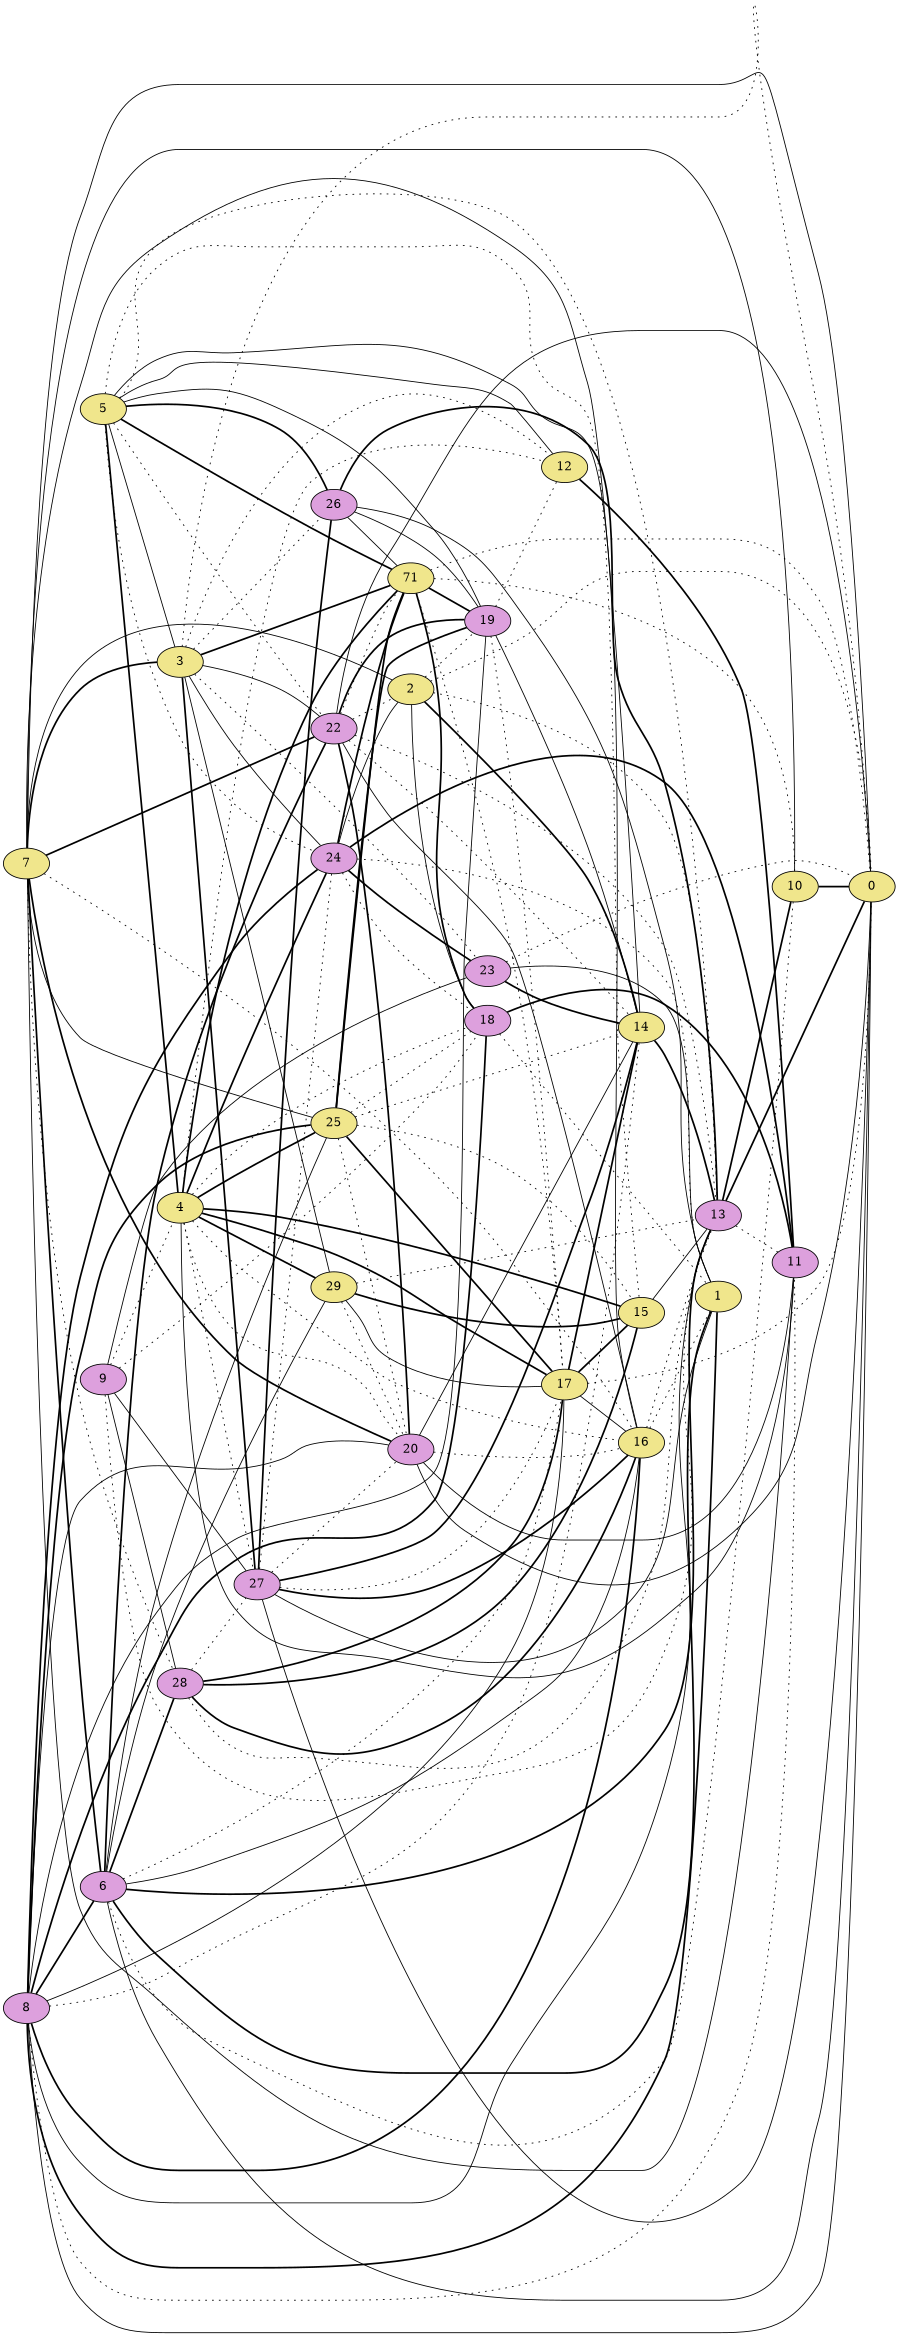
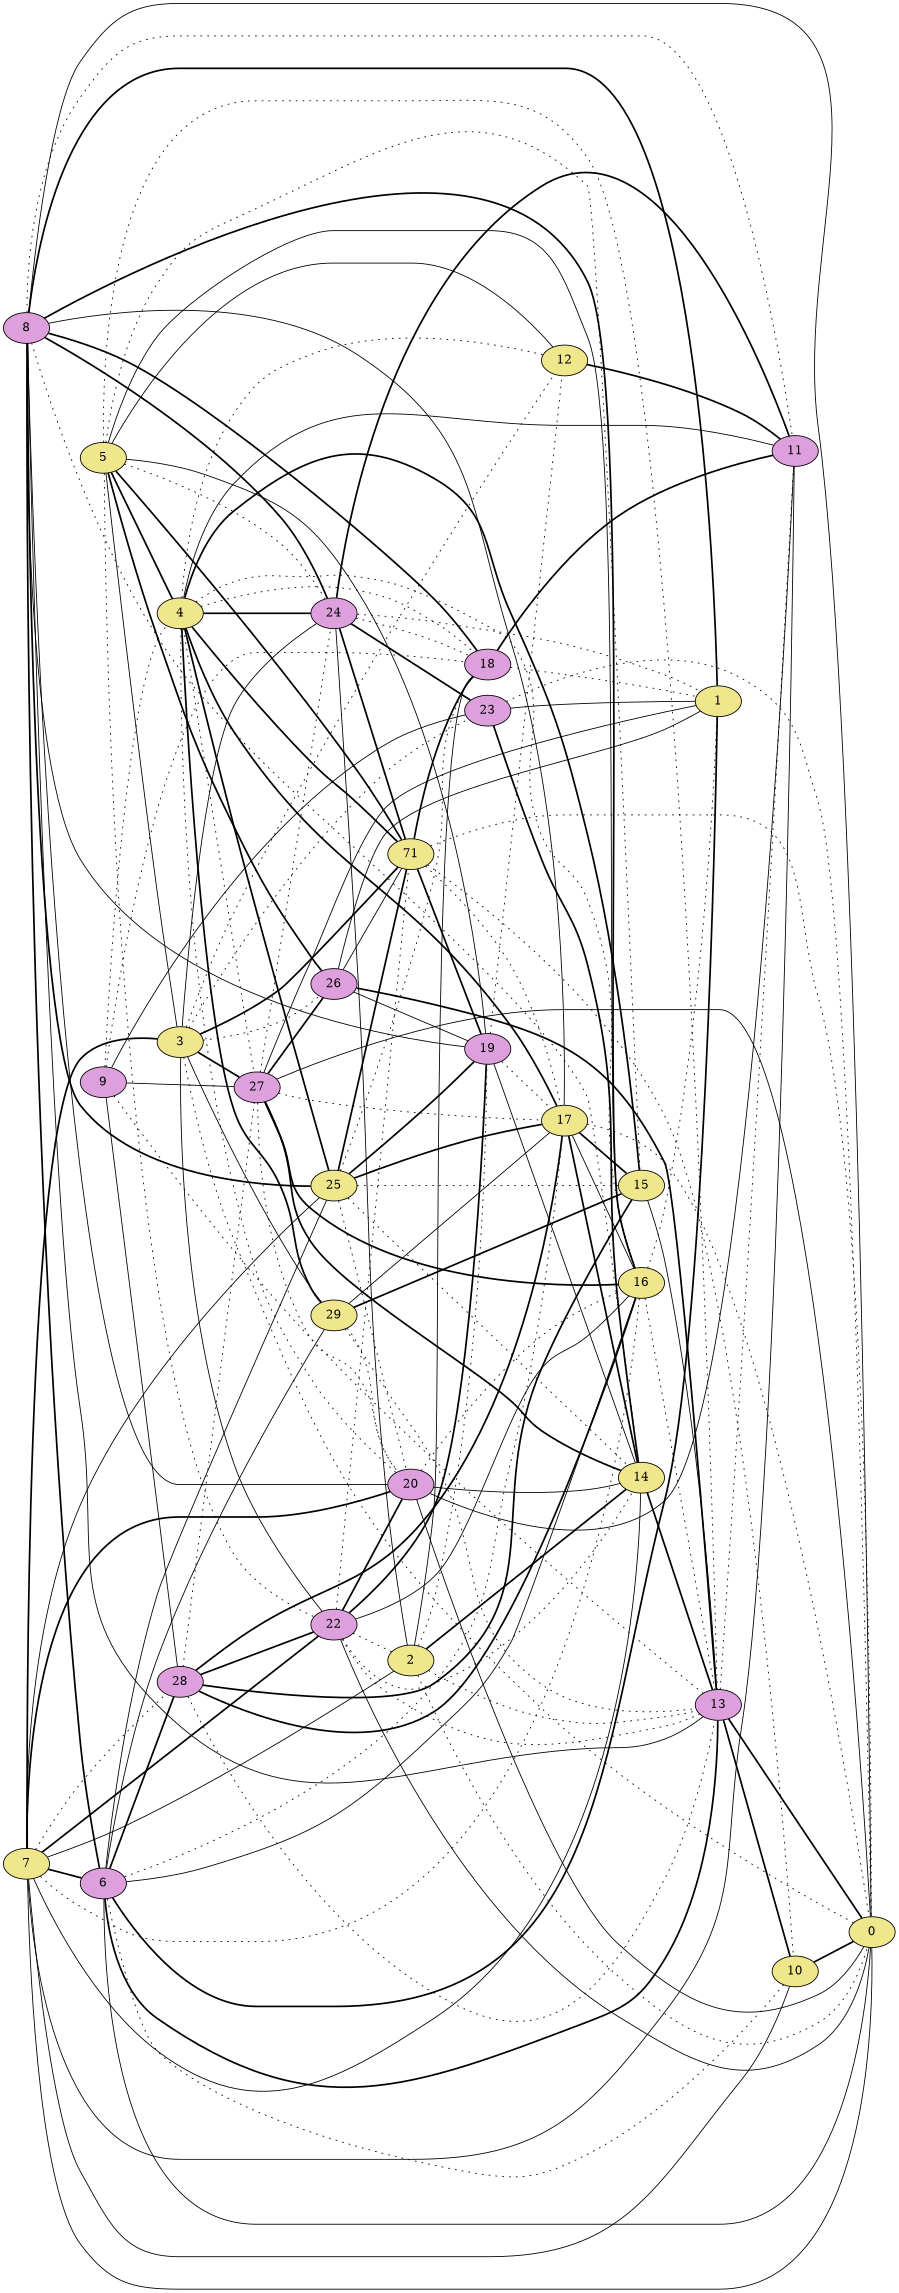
  digraph {
    fontname="DejaVu Serif"
    rankdir=LR
    node [fillcolor=khaki fontname="DejaVu Serif" style=filled]
    edge [color=black dir=none fontname="DejaVu Serif" style=dotted]
    24 [fillcolor=plum]
    11 [fillcolor=plum]
    n3 [label=71]
    2
    18 [fillcolor=plum]
    1
    23 [fillcolor=plum]
    0
    19 [fillcolor=plum]
    17
    10
    14
    13 [fillcolor=plum]
    8 [fillcolor=plum]
    6 [fillcolor=plum]
    16
    20 [fillcolor=plum]
    25
    22 [fillcolor=plum]
    29
    28 [fillcolor=plum]
    12
    5
    3
    4
    26 [fillcolor=plum]
    15
    27 [fillcolor=plum]
    9 [fillcolor=plum]
    7
    subgraph sub_1 {
      24
      11
      n3
      2
      18
      1
      23
      0
      19
      17
      10
      14
      13
      8
      6
      16
      20
      25
      22
      29
      28
      12
      5
      3
      4
      26
      15
      27
      9
      7
    }
    24 -> 11 [style=bold]
    24 -> n3 [style=bold]
    24 -> 2 [style=solid]
    24 -> 18
    24 -> 1
    24 -> 23 [style=bold]
    n3 -> 18 [style=bold]
    n3 -> 0
    n3 -> 19 [style=bold]
    n3 -> 17
    n3 -> 10
    2 -> 18 [style=solid]
    2 -> 0
    2 -> 19
    2 -> 14 [style=bold]
    2 -> 13
    18 -> 11 [style=bold]
    18 -> 1
    23 -> 1 [style=solid]
    23 -> 0
    23 -> 14 [style=bold]
    19 -> 17
    19 -> 14 [style=solid]
    19 -> 12
    17 -> 0
    17 -> 14 [style=bold]
    17 -> 16 [style=solid]
    17 -> 15 [style=bold]
    10 -> 0 [style=bold]
    14 -> 13 [style=bold]
    13 -> 11
    13 -> 0 [style=bold]
    13 -> 10 [style=bold]
    8 -> 24 [style=bold]
    8 -> 11
    8 -> 18 [style=bold]
    8 -> 1 [style=bold]
    8 -> 0 [style=solid]
    8 -> 19 [style=solid]
    8 -> 17 [style=solid]
    8 -> 14
    8 -> 13 [style=solid]
    8 -> 6 [style=bold]
    8 -> 16 [style=bold]
    8 -> 20 [style=solid]
    8 -> 25 [style=bold]
    6 -> 1 [style=bold]
    6 -> 0 [style=solid]
    6 -> 17
    6 -> 10
    6 -> 13 [style=bold]
    6 -> 16 [style=solid]
    6 -> 25 [style=solid]
-   6 -> 22 [style=bold]
+   28 -> 22 [style=bold]
    6 -> 29 [style=solid]
    6 -> 28 [style=bold]
    16 -> 1
    16 -> 13
    20 -> 11 [style=solid]
    20 -> 0 [style=solid]
    20 -> 14 [style=solid]
    20 -> 16
    25 -> n3 [style=bold]
    25 -> 18
    25 -> 19 [style=bold]
    25 -> 17 [style=bold]
    25 -> 14
    25 -> 20
    25 -> 15
    22 -> n3
    22 -> 2
    22 -> 0 [style=solid]
    22 -> 19 [style=bold]
    22 -> 14
    22 -> 13
    22 -> 16 [style=solid]
    22 -> 20 [style=bold]
    29 -> 17 [style=solid]
    29 -> 13
    29 -> 20
    29 -> 15 [style=bold]
    28 -> 17 [style=bold]
    28 -> 13
    28 -> 16 [style=bold]
    28 -> 15 [style=bold]
    28 -> 27
    12 -> 11 [style=bold]
    5 -> 24
    5 -> n3 [style=bold]
    5 -> 19 [style=solid]
    5 -> 13
    5 -> 16 [style=solid]
    5 -> 22
    5 -> 12 [style=solid]
    5 -> 3 [style=solid]
    5 -> 4 [style=bold]
    5 -> 26 [style=bold]
    5 -> 15
    3 -> 24 [style=solid]
    3 -> n3 [style=bold]
    3 -> 23
    3 -> 0
    3 -> 22 [style=solid]
    3 -> 29 [style=solid]
    3 -> 12
    3 -> 26
    3 -> 27 [style=bold]
    4 -> 24 [style=bold]
    4 -> 11 [style=solid]
    4 -> n3 [style=bold]
    4 -> 18
    4 -> 17 [style=bold]
    4 -> 16
    4 -> 20
    4 -> 25 [style=bold]
    4 -> 29 [style=bold]
    4 -> 12
    4 -> 15 [style=bold]
    4 -> 27
    26 -> n3 [style=solid]
    26 -> 1 [style=solid]
    26 -> 19 [style=solid]
    26 -> 13 [style=bold]
    15 -> 13 [style=solid]
    27 -> 24
    27 -> 1 [style=solid]
    27 -> 0 [style=solid]
    27 -> 17
    27 -> 14 [style=bold]
    27 -> 16 [style=bold]
    27 -> 20
    27 -> 26 [style=bold]
    9 -> 18
    9 -> 23 [style=solid]
    9 -> 13
    9 -> 28 [style=solid]
    9 -> 4
    9 -> 27 [style=solid]
    7 -> 11 [style=solid]
    7 -> 2 [style=solid]
    7 -> 0 [style=solid]
    7 -> 10 [style=solid]
    7 -> 14 [style=solid]
    7 -> 6 [style=bold]
    7 -> 16
    7 -> 20 [style=bold]
    7 -> 25 [style=solid]
    7 -> 22 [style=bold]
    7 -> 28
    7 -> 3 [style=bold]
  }
